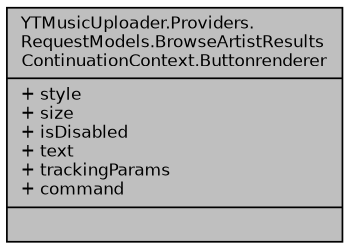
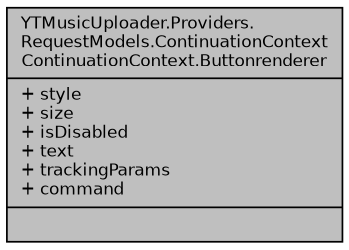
  digraph {
-   n1 [color=black fillcolor=grey75 fontcolor=black fontname=Helvetica fontsize=10 height=0.2 label="{YTMusicUploader.Providers.\lRequestModels.BrowseArtistResults\lContinuationContext.Buttonrenderer\n|+ style\l+ size\l+ isDisabled\l+ text\l+ trackingParams\l+ command\l|}" shape=record style=filled width=0.4]
+   n1 [color=black fillcolor=grey75 fontcolor=black fontname=Helvetica fontsize=10 height=0.2 label="{YTMusicUploader.Providers.\lRequestModels.ContinuationContext\lContinuationContext.Buttonrenderer\n|+ style\l+ size\l+ isDisabled\l+ text\l+ trackingParams\l+ command\l|}" shape=record style=filled width=0.4]
  }
